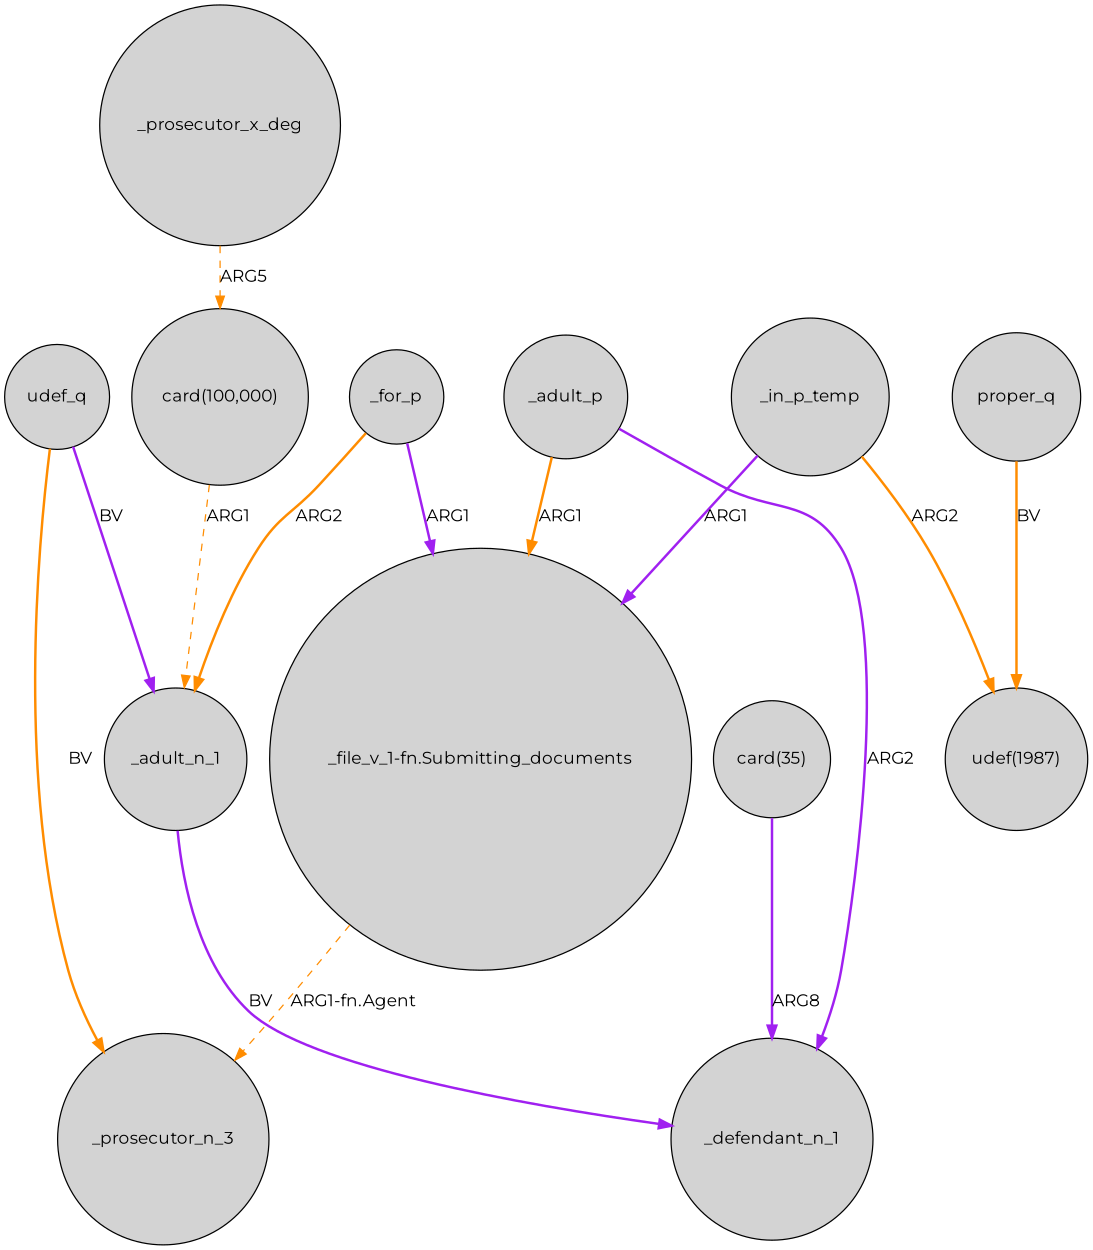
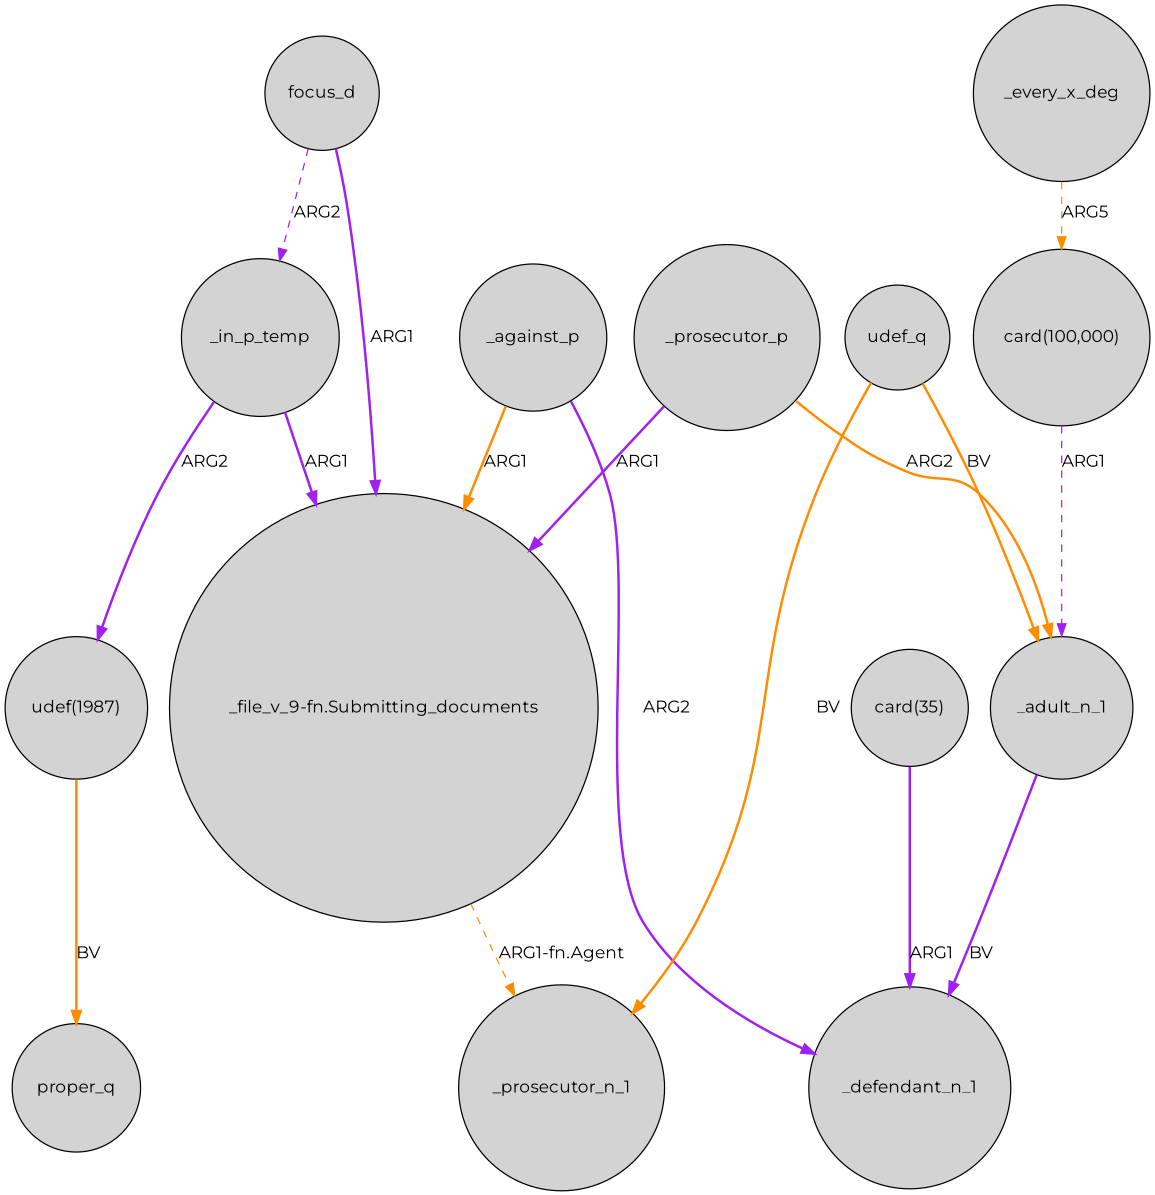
  digraph {
    fontname=Montserrat
    node [fontname=Montserrat shape=circle style=filled]
    edge [color=purple fontname=Montserrat style=bold]
-   "_file_v_1-fn.Submitting_documents"
-   _prosecutor_n_1 [label=_prosecutor_n_3]
+   "_file_v_1-fn.Submitting_documents" [label="_file_v_9-fn.Submitting_documents"]
+   _prosecutor_n_1
    _in_p_temp
    n4 [label="udef(1987)"]
-   _against_p [label=_adult_p]
+   focus_d
+   _against_p
    _defendant_n_1
    udef_q
    _adult_n_1
-   _for_p
+   _for_p [label=_prosecutor_p]
    "card(100,000)"
-   _every_x_deg [label=_prosecutor_x_deg]
+   _every_x_deg
    proper_q
    "card(35)"
    "_file_v_1-fn.Submitting_documents" -> _prosecutor_n_1 [color=darkorange label="ARG1-fn.Agent" style=dashed]
    _in_p_temp -> "_file_v_1-fn.Submitting_documents" [label=ARG1]
-   _in_p_temp -> n4 [color=darkorange label=ARG2]
+   _in_p_temp -> n4 [label=ARG2]
+   focus_d -> "_file_v_1-fn.Submitting_documents" [label=ARG1]
+   focus_d -> _in_p_temp [label=ARG2 style=dashed]
    _against_p -> "_file_v_1-fn.Submitting_documents" [color=darkorange label=ARG1]
    _against_p -> _defendant_n_1 [label=ARG2]
    udef_q -> _prosecutor_n_1 [color=darkorange label=BV]
-   udef_q -> _adult_n_1 [label=BV]
+   udef_q -> _adult_n_1 [color=darkorange label=BV]
    _adult_n_1 -> _defendant_n_1 [label=BV]
    _for_p -> "_file_v_1-fn.Submitting_documents" [label=ARG1]
    _for_p -> _adult_n_1 [color=darkorange label=ARG2]
-   "card(100,000)" -> _adult_n_1 [color=darkorange label=ARG1 style=dashed]
+   "card(100,000)" -> _adult_n_1 [label=ARG1 style=dashed]
    _every_x_deg -> "card(100,000)" [color=darkorange label=ARG5 style=dashed]
-   proper_q -> n4 [color=darkorange label=BV]
-   "card(35)" -> _defendant_n_1 [label=ARG8]
+   n4 -> proper_q [color=darkorange label=BV]
+   "card(35)" -> _defendant_n_1 [label=ARG1]
  }
